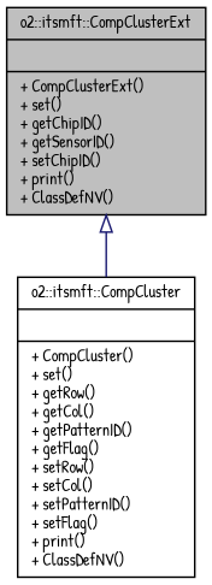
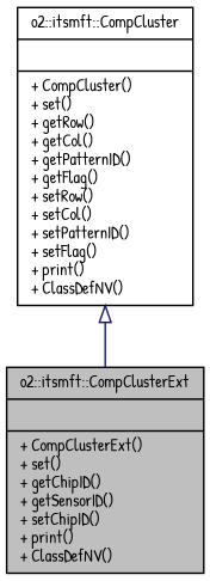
  digraph {
    fontname="Patrick Hand"
    node [color=black fontname="Patrick Hand" fontsize=10 shape=record]
    n1 [fillcolor=grey75 fontcolor=black height=0.2 label="{o2::itsmft::CompClusterExt\n||+ CompClusterExt()\l+ set()\l+ getChipID()\l+ getSensorID()\l+ setChipID()\l+ print()\l+ ClassDefNV()\l}" style=filled width=0.4]
    n2 [height=0.2 label="{o2::itsmft::CompCluster\n||+ CompCluster()\l+ set()\l+ getRow()\l+ getCol()\l+ getPatternID()\l+ getFlag()\l+ setRow()\l+ setCol()\l+ setPatternID()\l+ setFlag()\l+ print()\l+ ClassDefNV()\l}" width=0.4]
-   n1 -> n2 [arrowtail=onormal color=midnightblue dir=back fontname="Patrick Hand" fontsize=10 labelfontname=Helvetica labelfontsize=10 style=solid]
+   n2 -> n1 [arrowtail=onormal color=midnightblue dir=back fontname="Patrick Hand" fontsize=10 labelfontname=Helvetica labelfontsize=10 style=solid]
  }
